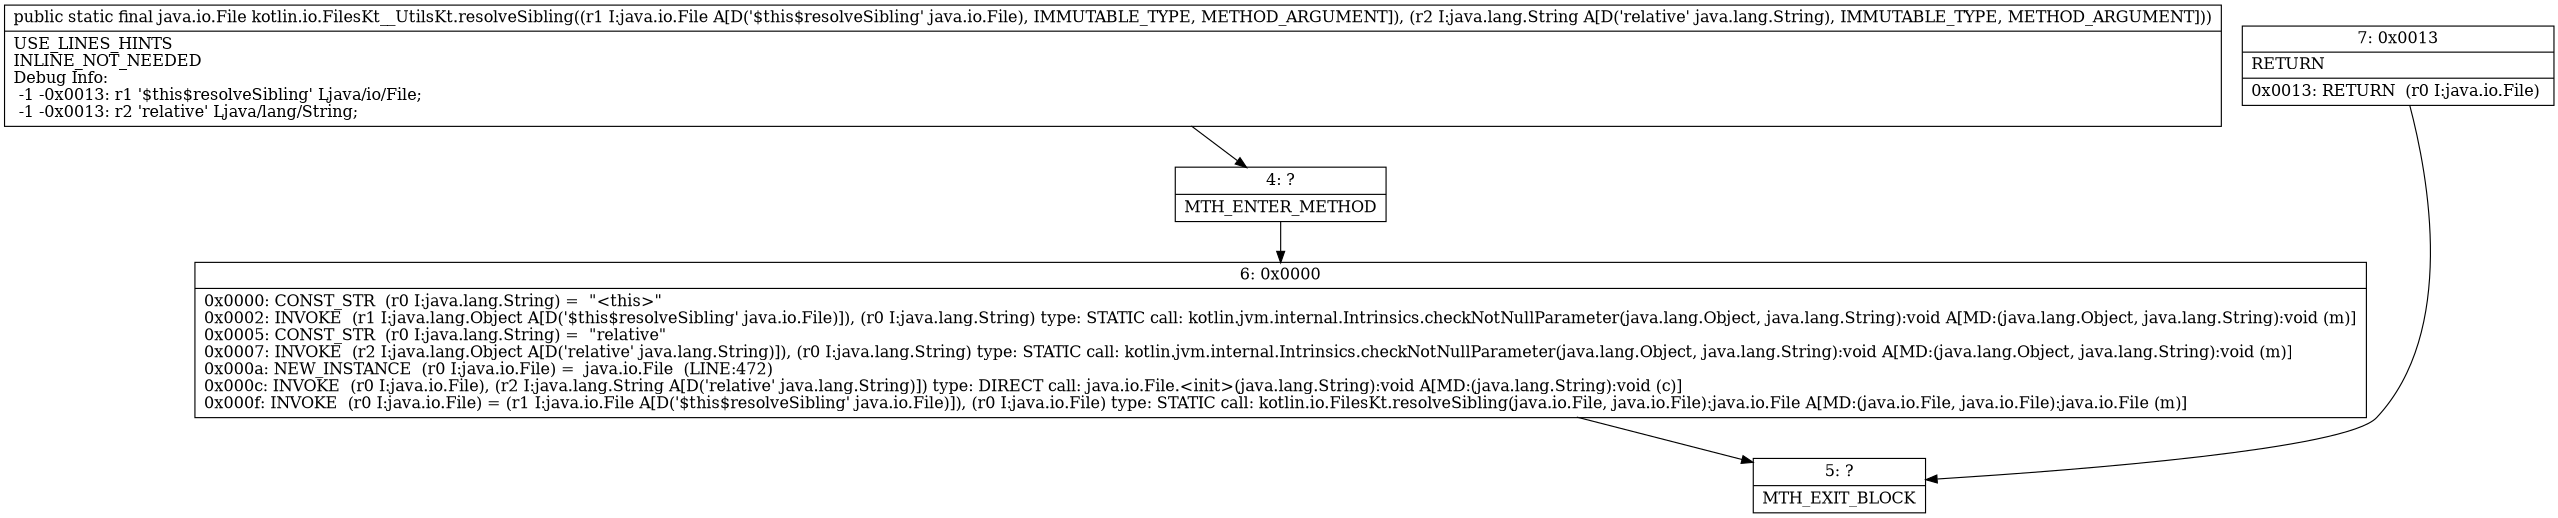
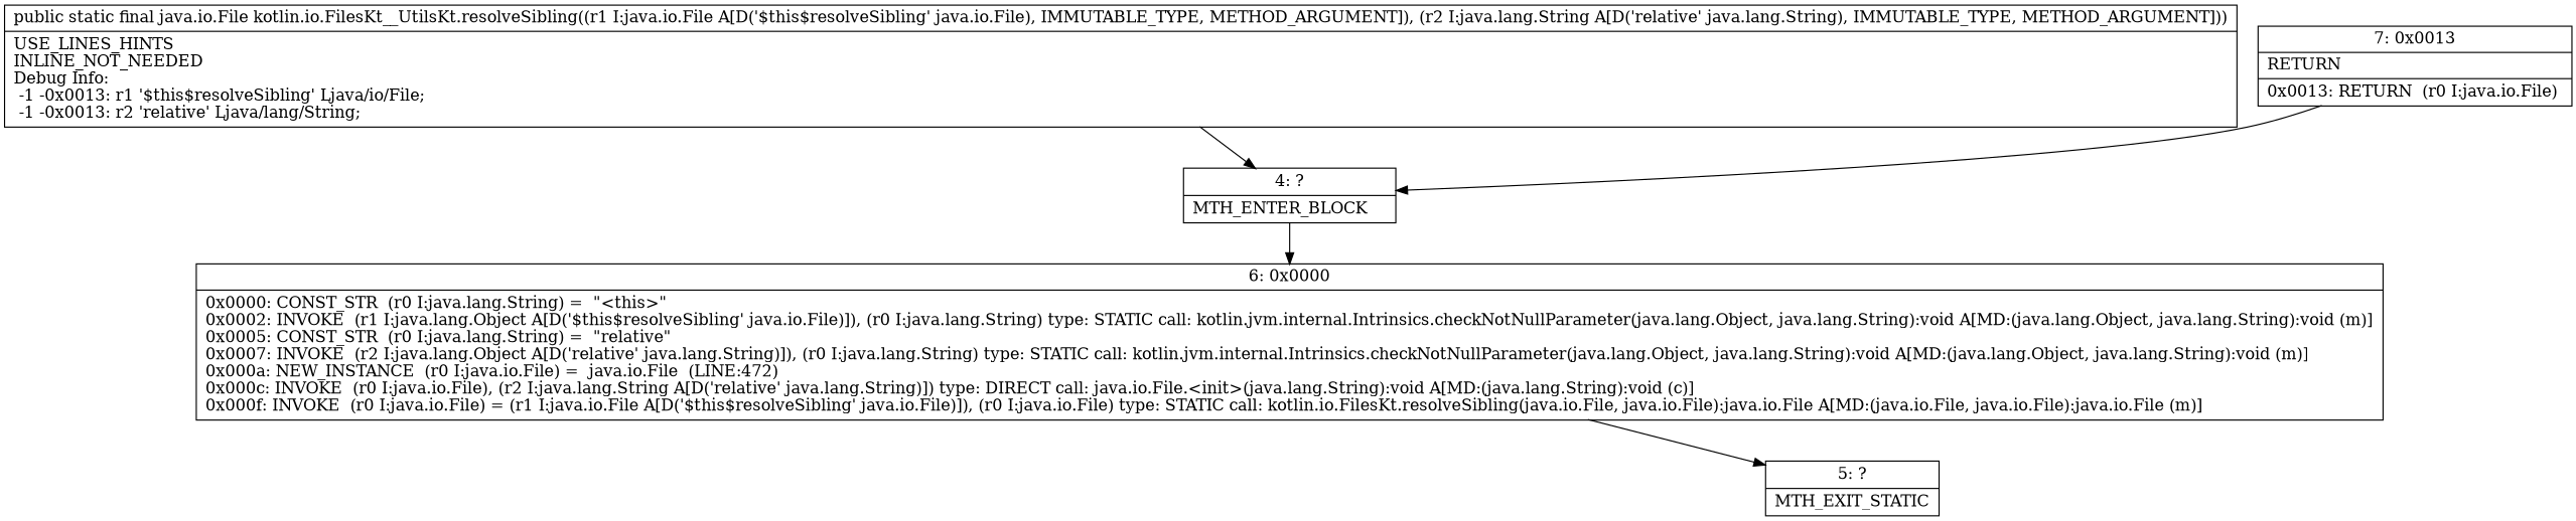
  digraph {
    node [shape=record]
-   n1 [label="{4\:\ ?|MTH_ENTER_METHOD\l}"]
+   n1 [label="{4\:\ ?|MTH_ENTER_BLOCK\l}"]
    n2 [label="{6\:\ 0x0000|0x0000: CONST_STR  (r0 I:java.lang.String) =  \"\<this\>\" \l0x0002: INVOKE  (r1 I:java.lang.Object A[D('$this$resolveSibling' java.io.File)]), (r0 I:java.lang.String) type: STATIC call: kotlin.jvm.internal.Intrinsics.checkNotNullParameter(java.lang.Object, java.lang.String):void A[MD:(java.lang.Object, java.lang.String):void (m)]\l0x0005: CONST_STR  (r0 I:java.lang.String) =  \"relative\" \l0x0007: INVOKE  (r2 I:java.lang.Object A[D('relative' java.lang.String)]), (r0 I:java.lang.String) type: STATIC call: kotlin.jvm.internal.Intrinsics.checkNotNullParameter(java.lang.Object, java.lang.String):void A[MD:(java.lang.Object, java.lang.String):void (m)]\l0x000a: NEW_INSTANCE  (r0 I:java.io.File) =  java.io.File  (LINE:472)\l0x000c: INVOKE  (r0 I:java.io.File), (r2 I:java.lang.String A[D('relative' java.lang.String)]) type: DIRECT call: java.io.File.\<init\>(java.lang.String):void A[MD:(java.lang.String):void (c)]\l0x000f: INVOKE  (r0 I:java.io.File) = (r1 I:java.io.File A[D('$this$resolveSibling' java.io.File)]), (r0 I:java.io.File) type: STATIC call: kotlin.io.FilesKt.resolveSibling(java.io.File, java.io.File):java.io.File A[MD:(java.io.File, java.io.File):java.io.File (m)]\l}"]
-   n3 [label="{5\:\ ?|MTH_EXIT_BLOCK\l}"]
+   n3 [label="{5\:\ ?|MTH_EXIT_STATIC\l}"]
    n4 [label="{7\:\ 0x0013|RETURN\l|0x0013: RETURN  (r0 I:java.io.File) \l}"]
    n5 [label="{public static final java.io.File kotlin.io.FilesKt__UtilsKt.resolveSibling((r1 I:java.io.File A[D('$this$resolveSibling' java.io.File), IMMUTABLE_TYPE, METHOD_ARGUMENT]), (r2 I:java.lang.String A[D('relative' java.lang.String), IMMUTABLE_TYPE, METHOD_ARGUMENT]))  | USE_LINES_HINTS\lINLINE_NOT_NEEDED\lDebug Info:\l  \-1 \-0x0013: r1 '$this$resolveSibling' Ljava\/io\/File;\l  \-1 \-0x0013: r2 'relative' Ljava\/lang\/String;\l}"]
    n1 -> n2
    n2 -> n3
-   n4 -> n3
+   n4 -> n1
    n5 -> n1
  }
